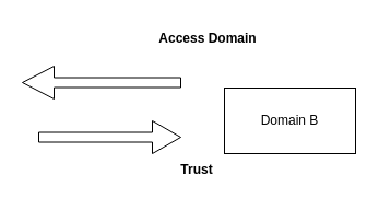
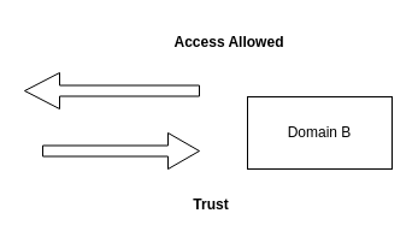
  <mxCell id="0" />
  <mxCell id="1" parent="0" />
  <mxCell id="2" value="Domain B" style="whiteSpace=wrap;html=1;" parent="1" vertex="1"><mxGeometry x="205" y="80" width="120" height="60" as="geometry" /></mxCell>
  <mxCell id="3" value="" style="shape=singleArrow;direction=west;whiteSpace=wrap;html=1;" parent="1" vertex="1"><mxGeometry x="20" y="60" width="145" height="30" as="geometry" /></mxCell>
- <mxCell id="4" value="Access Domain" style="text;strokeColor=none;align=center;fillColor=none;html=1;verticalAlign=middle;whiteSpace=wrap;rounded=0;fontStyle=1" parent="1" vertex="1"><mxGeometry x="140" y="20" width="100" height="30" as="geometry" /></mxCell>
+ <mxCell id="4" value="Access Allowed" style="text;strokeColor=none;align=center;fillColor=none;html=1;verticalAlign=middle;whiteSpace=wrap;rounded=0;fontStyle=1" parent="1" vertex="1"><mxGeometry x="140" y="20" width="100" height="30" as="geometry" /></mxCell>
  <mxCell id="5" value="" style="shape=singleArrow;whiteSpace=wrap;html=1;" parent="1" vertex="1"><mxGeometry x="35" y="110" width="130" height="30" as="geometry" /></mxCell>
- <mxCell id="6" value="Trust" style="text;strokeColor=none;align=center;fillColor=none;html=1;verticalAlign=middle;whiteSpace=wrap;rounded=0;fontStyle=1" parent="1" vertex="1"><mxGeometry x="130" y="140" width="100" height="30" as="geometry" /></mxCell>
+ <mxCell id="6" value="Trust" style="text;strokeColor=none;align=center;fillColor=none;html=1;verticalAlign=middle;whiteSpace=wrap;rounded=0;fontStyle=1" parent="1" vertex="1"><mxGeometry x="125" y="155" width="100" height="30" as="geometry" /></mxCell>
